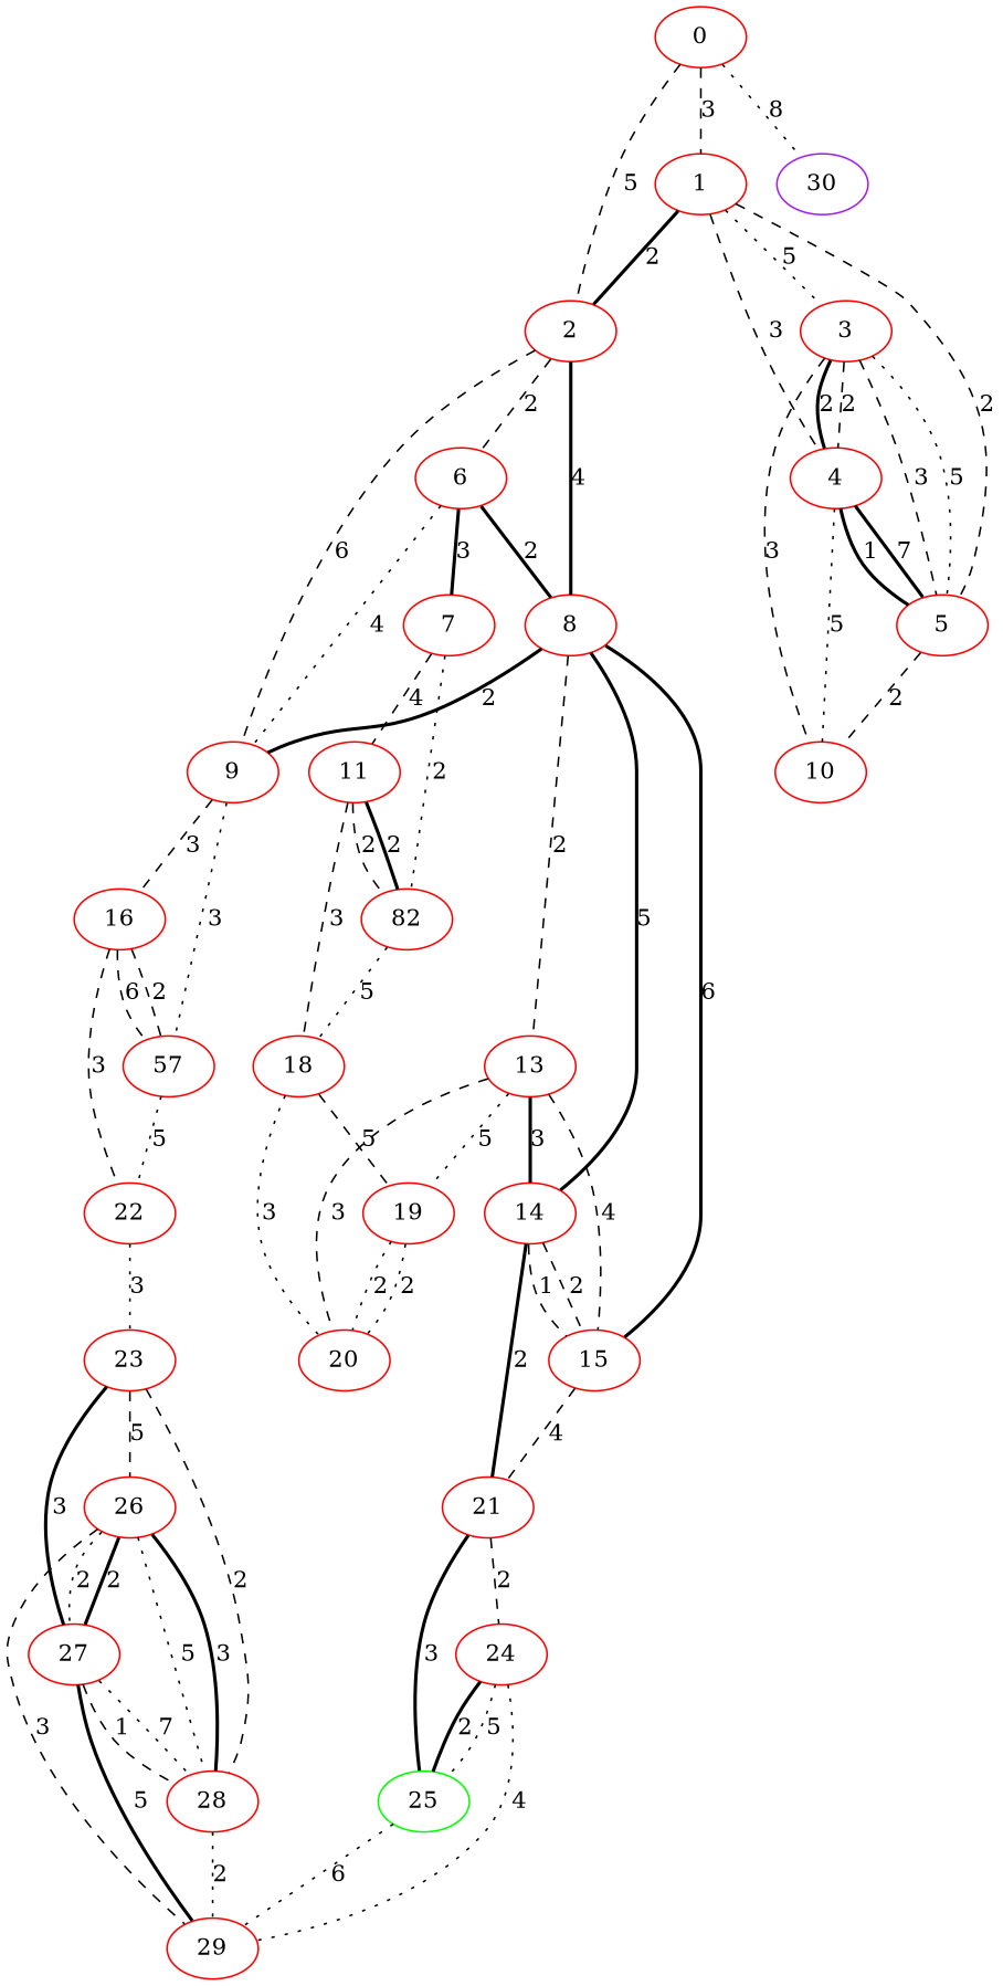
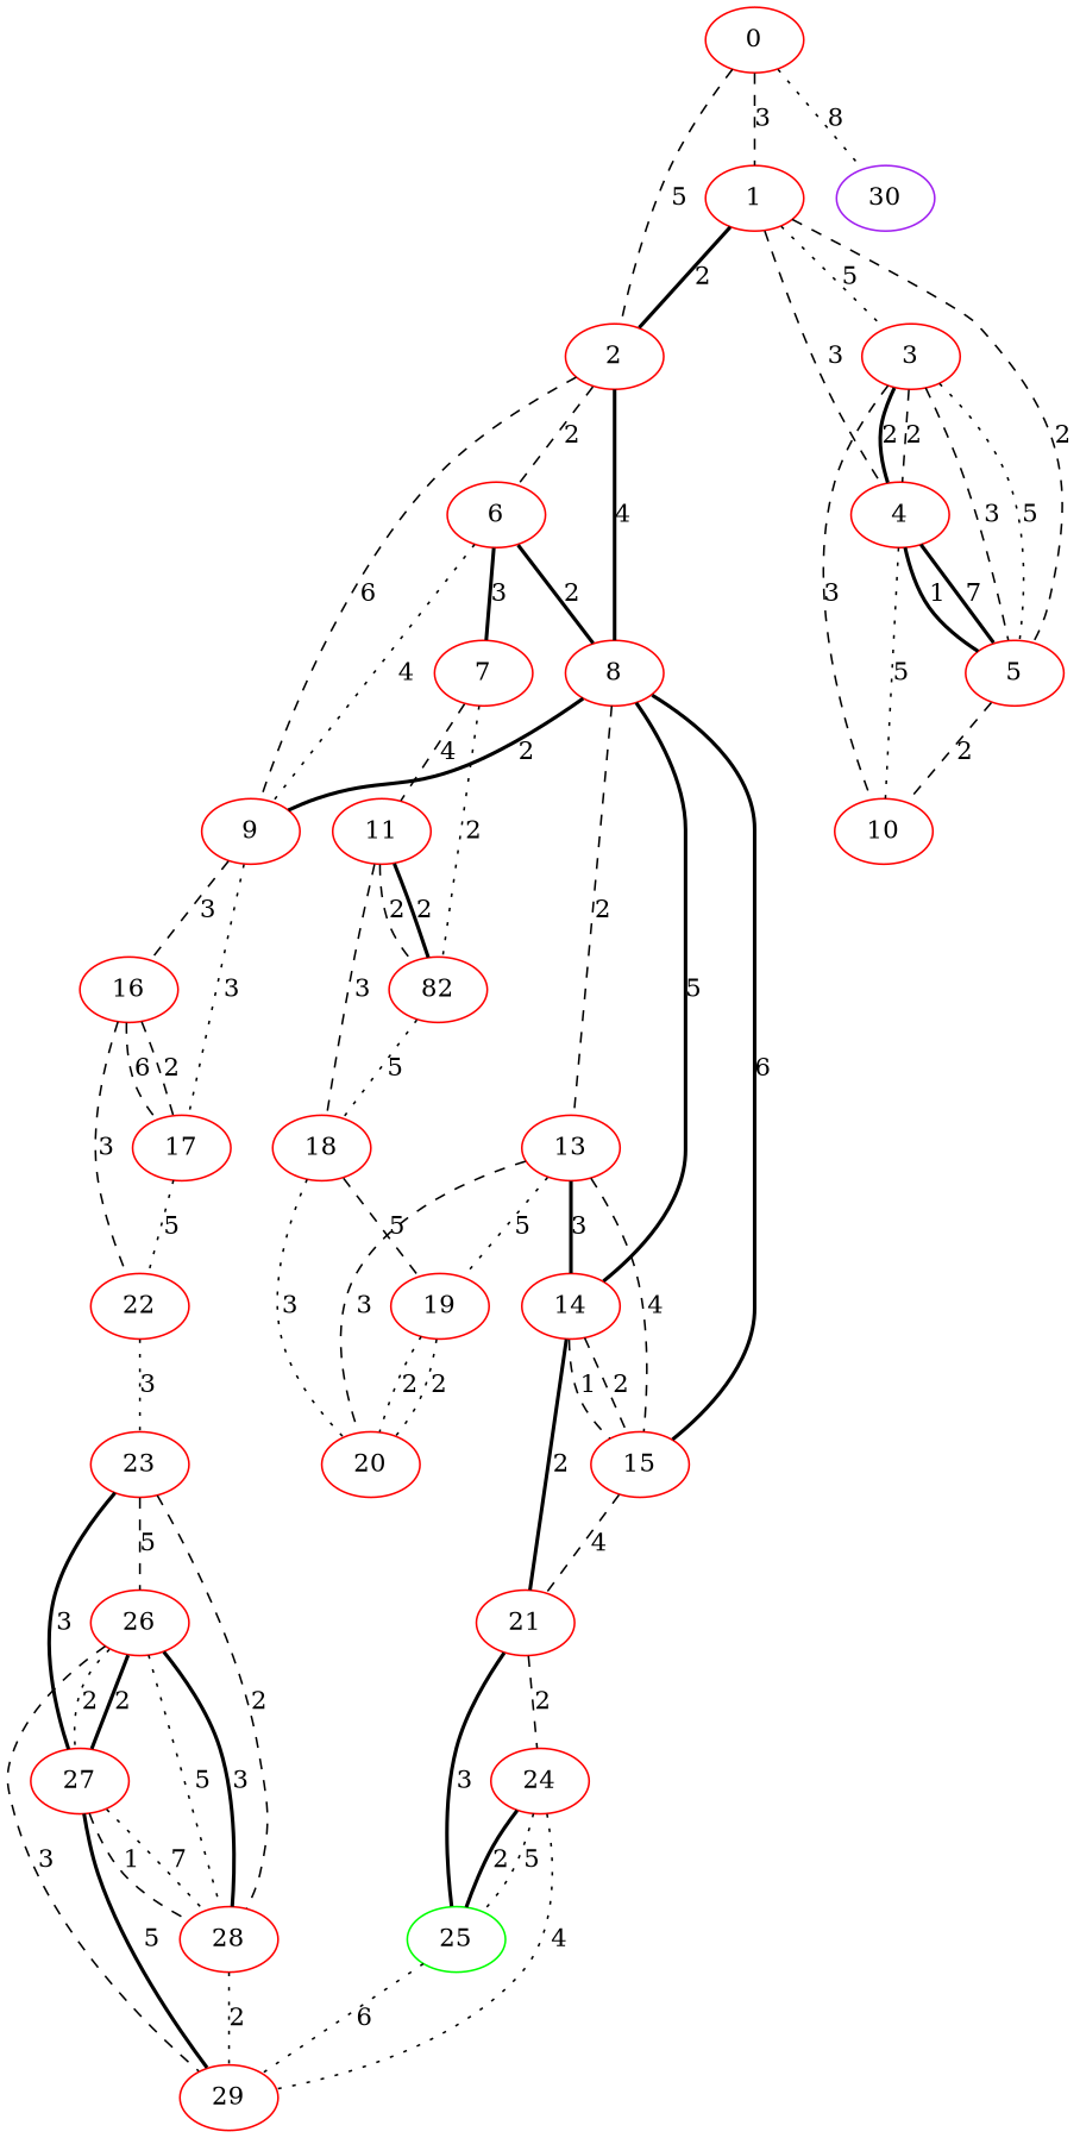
  graph {
    node [color=red weight=1]
    edge [style=dashed]
    0
    1
    2
    30 [color=purple weight=4]
    3
    4
    5
    6
    8
    9
    10
    7
    13
    14
    15
    16
-   17 [label=57]
+   17
    11
    n19 [label=82]
    18
    19
    20
    21
    22
    24
    25 [color=green weight=2]
    23
    29
    26
    27
    28
    0 -- 1 [label=3]
    0 -- 2 [label=5]
    0 -- 30 [label=8 style=dotted]
    1 -- 2 [label=2 style=bold]
    1 -- 3 [label=5 style=dotted]
    1 -- 4 [label=3]
    1 -- 5 [label=2]
    2 -- 6 [label=2]
    2 -- 8 [label=4 style=bold]
    2 -- 9 [label=6]
    3 -- 4 [label=2 style=bold]
    3 -- 4 [label=2]
    3 -- 5 [label=3]
    3 -- 5 [label=5 style=dotted]
    3 -- 10 [label=3]
    4 -- 5 [label=1 style=bold]
    4 -- 5 [label=7 style=bold]
    4 -- 10 [label=5 style=dotted]
    5 -- 10 [label=2]
    6 -- 8 [label=2 style=bold]
    6 -- 9 [label=4 style=dotted]
    6 -- 7 [label=3 style=bold]
    8 -- 9 [label=2 style=bold]
    8 -- 13 [label=2]
    8 -- 14 [label=5 style=bold]
    8 -- 15 [label=6 style=bold]
    9 -- 16 [label=3]
    9 -- 17 [label=3 style=dotted]
    7 -- 11 [label=4]
    7 -- n19 [label=2 style=dotted]
    13 -- 14 [label=3 style=bold]
    13 -- 15 [label=4]
    13 -- 19 [label=5 style=dotted]
    13 -- 20 [label=3]
    14 -- 15 [label=2]
    14 -- 15 [label=1]
    14 -- 21 [label=2 style=bold]
    15 -- 21 [label=4]
    16 -- 17 [label=2]
    16 -- 17 [label=6]
    16 -- 22 [label=3]
    17 -- 22 [label=5 style=dotted]
    11 -- n19 [label=2]
    11 -- n19 [label=2 style=bold]
    11 -- 18 [label=3]
    n19 -- 18 [label=5 style=dotted]
    18 -- 19 [label=5]
    18 -- 20 [label=3 style=dotted]
    19 -- 20 [label=2 style=dotted]
    19 -- 20 [label=2 style=dotted]
    21 -- 24 [label=2]
    21 -- 25 [label=3 style=bold]
    22 -- 23 [label=3 style=dotted]
    24 -- 25 [label=2 style=bold]
    24 -- 25 [label=5 style=dotted]
    24 -- 29 [label=4 style=dotted]
    25 -- 29 [label=6 style=dotted]
    23 -- 26 [label=5]
    23 -- 27 [label=3 style=bold]
    23 -- 28 [label=2]
    26 -- 29 [label=3]
    26 -- 27 [label=2 style=bold]
    26 -- 27 [label=2 style=dotted]
    26 -- 28 [label=5 style=dotted]
    26 -- 28 [label=3 style=bold]
    27 -- 29 [label=5 style=bold]
    27 -- 28 [label=7 style=dotted]
    27 -- 28 [label=1]
    28 -- 29 [label=2 style=dotted]
  }
